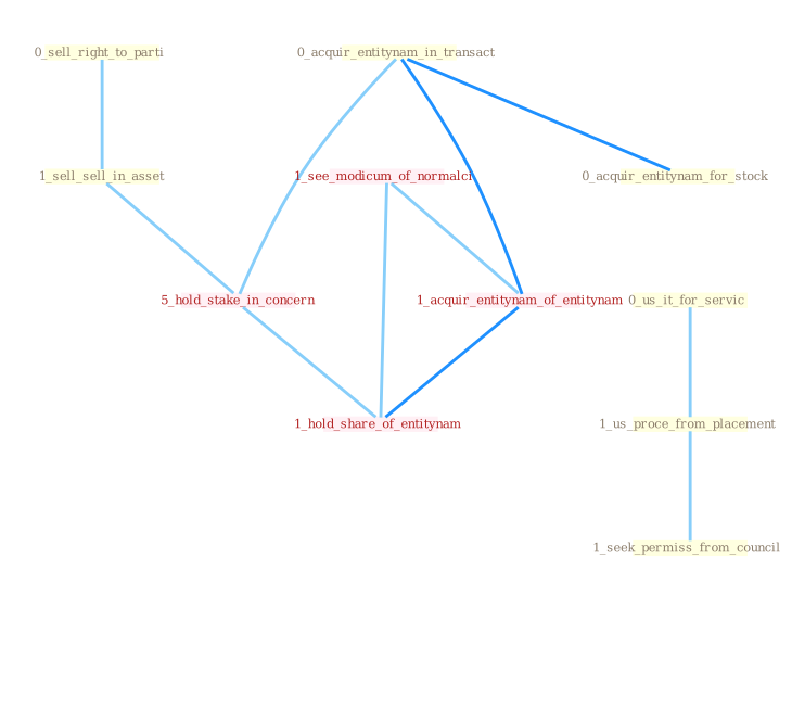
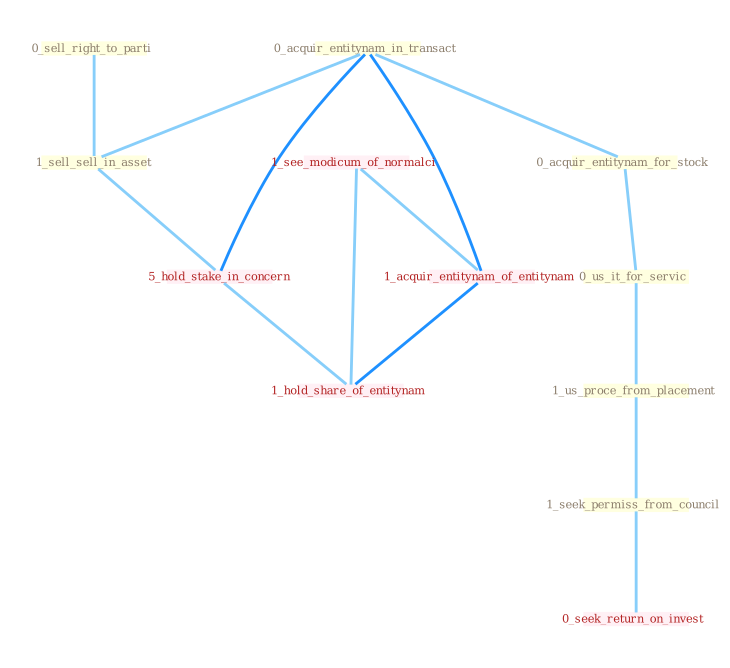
  graph {
    node [color="#ffffe0" fixedsize=true fontcolor="#8b7d6b" fontsize=4 shape=polygon style=filled]
    edge [color="#87cefa" w=1]
    "0_sell_right_to_parti " [height=.06 width=.5]
    "0_acquir_entitynam_in_transact " [height=.06 width=.5]
    "0_acquir_entitynam_for_stock " [height=.06 width=.5]
    n4 [height=.06 label="1_sell_sell_in_asset" width=.5]
    "0_us_it_for_servic " [height=.06 width=.5]
    "1_us_proce_from_placement " [height=.06 width=.5]
    "1_seek_permiss_from_council " [height=.06 width=.5]
    n8 [color="#fff0f5" fontcolor="#b22222" height=.06 label="5_hold_stake_in_concern" width=.5]
+   "0_seek_return_on_invest " [color="#fff0f5" fontcolor="#b22222" height=.06 width=.5]
    "1_see_modicum_of_normalci " [color="#fff0f5" fontcolor="#b22222" height=.06 width=.5]
    "1_acquir_entitynam_of_entitynam " [color="#fff0f5" fontcolor="#b22222" height=.06 width=.5]
    "1_hold_share_of_entitynam " [color="#fff0f5" fontcolor="#b22222" height=.06 width=.5]
    subgraph sub_1 {
      "0_sell_right_to_parti "
      "0_acquir_entitynam_in_transact "
      "0_acquir_entitynam_for_stock "
      n4
      "0_us_it_for_servic "
      "1_us_proce_from_placement "
      "1_seek_permiss_from_council "
    }
    subgraph sub_2 {
      n8
+     "0_seek_return_on_invest "
      "1_see_modicum_of_normalci "
      "1_acquir_entitynam_of_entitynam "
      "1_hold_share_of_entitynam "
    }
    "0_sell_right_to_parti " -- n4
-   "0_acquir_entitynam_in_transact " -- "0_acquir_entitynam_for_stock " [color="#1e90ff" w=2]
-   "0_acquir_entitynam_in_transact " -- n8
+   "0_acquir_entitynam_in_transact " -- "0_acquir_entitynam_for_stock " [w=2]
+   "0_acquir_entitynam_in_transact " -- n4
+   "0_acquir_entitynam_in_transact " -- n8 [color="#1e90ff"]
    "0_acquir_entitynam_in_transact " -- "1_acquir_entitynam_of_entitynam " [color="#1e90ff" w=2]
+   "0_acquir_entitynam_for_stock " -- "0_us_it_for_servic "
    n4 -- n8
    "0_us_it_for_servic " -- "1_us_proce_from_placement "
    "1_us_proce_from_placement " -- "1_seek_permiss_from_council "
+   "1_seek_permiss_from_council " -- "0_seek_return_on_invest "
    n8 -- "1_hold_share_of_entitynam "
    "1_see_modicum_of_normalci " -- "1_acquir_entitynam_of_entitynam "
    "1_see_modicum_of_normalci " -- "1_hold_share_of_entitynam "
    "1_acquir_entitynam_of_entitynam " -- "1_hold_share_of_entitynam " [color="#1e90ff" w=2]
  }
